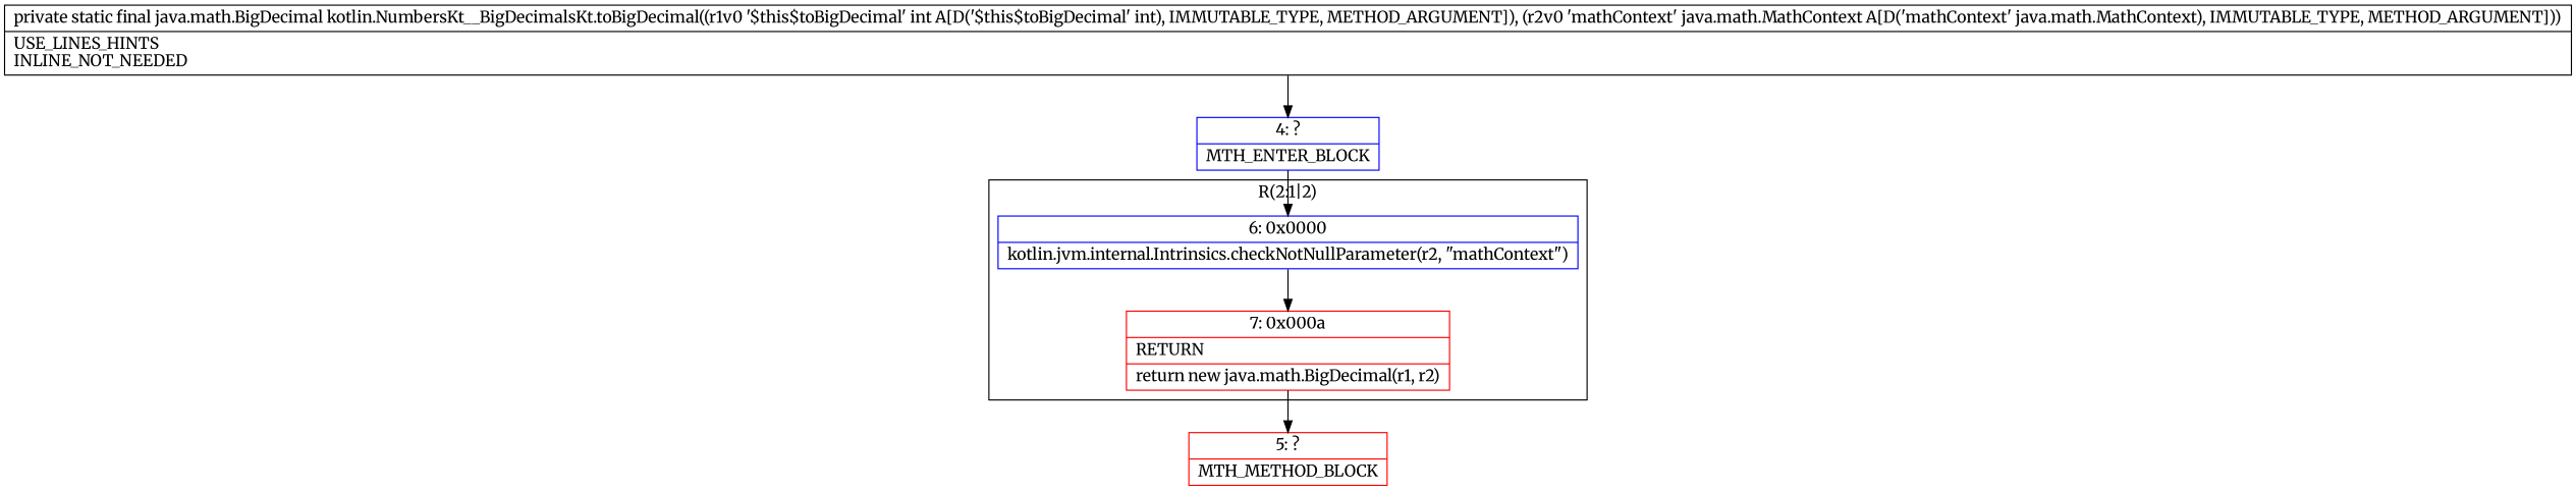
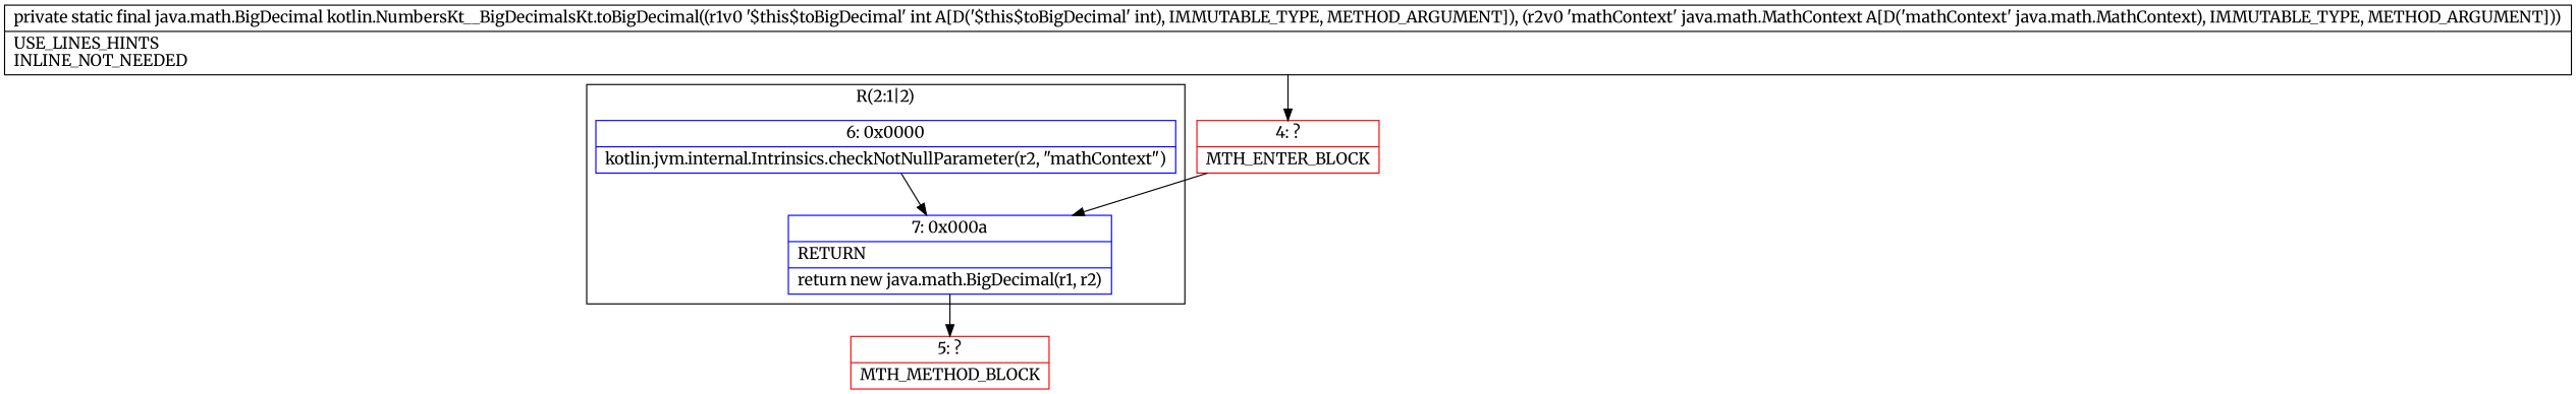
  digraph {
    fontname=Merriweather
    node [color=blue fontname=Merriweather shape=record]
    edge [fontname=Merriweather]
    n1 [label="{6\:\ 0x0000|kotlin.jvm.internal.Intrinsics.checkNotNullParameter(r2, \"mathContext\")\l}"]
-   n2 [color=red label="{7\:\ 0x000a|RETURN\l|return new java.math.BigDecimal(r1, r2)\l}"]
+   n2 [label="{7\:\ 0x000a|RETURN\l|return new java.math.BigDecimal(r1, r2)\l}"]
    n3 [color=red label="{5\:\ ?|MTH_METHOD_BLOCK\l}"]
-   n4 [label="{4\:\ ?|MTH_ENTER_BLOCK\l}"]
+   n4 [color=red label="{4\:\ ?|MTH_ENTER_BLOCK\l}"]
    n5 [label="{private static final java.math.BigDecimal kotlin.NumbersKt__BigDecimalsKt.toBigDecimal((r1v0 '$this$toBigDecimal' int A[D('$this$toBigDecimal' int), IMMUTABLE_TYPE, METHOD_ARGUMENT]), (r2v0 'mathContext' java.math.MathContext A[D('mathContext' java.math.MathContext), IMMUTABLE_TYPE, METHOD_ARGUMENT]))  | USE_LINES_HINTS\lINLINE_NOT_NEEDED\l}" color=""]
    subgraph cluster_1 {
      label="R(2:1|2)"
      n1
      n2
    }
    n1 -> n2
    n2 -> n3
-   n4 -> n1
+   n4 -> n2
    n5 -> n4
  }
